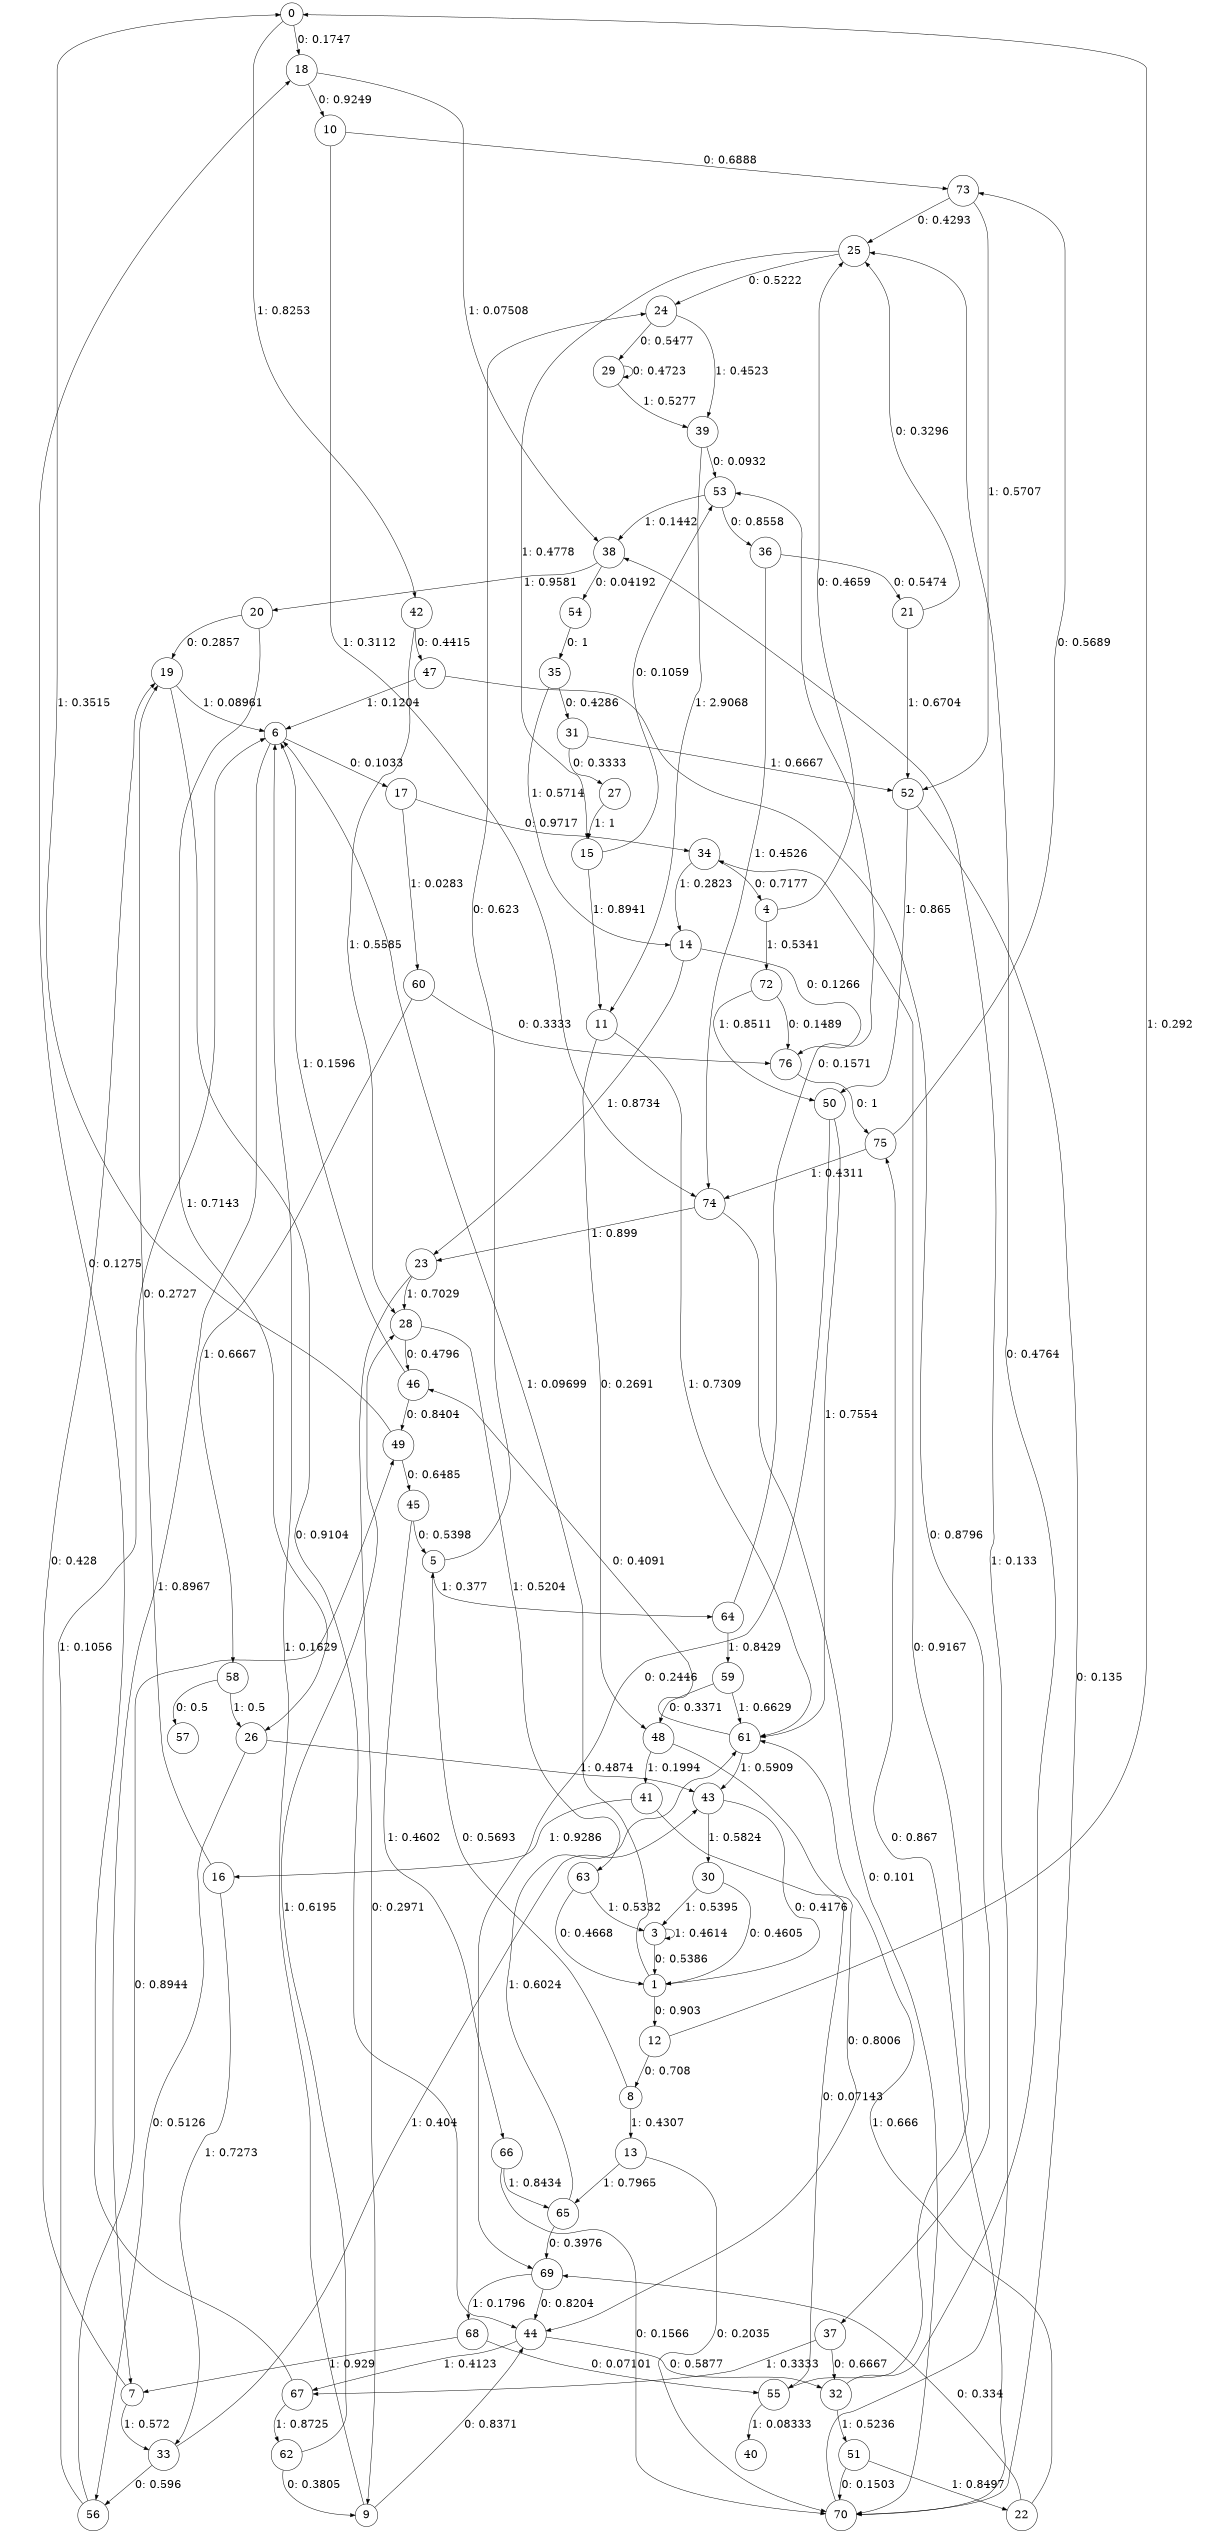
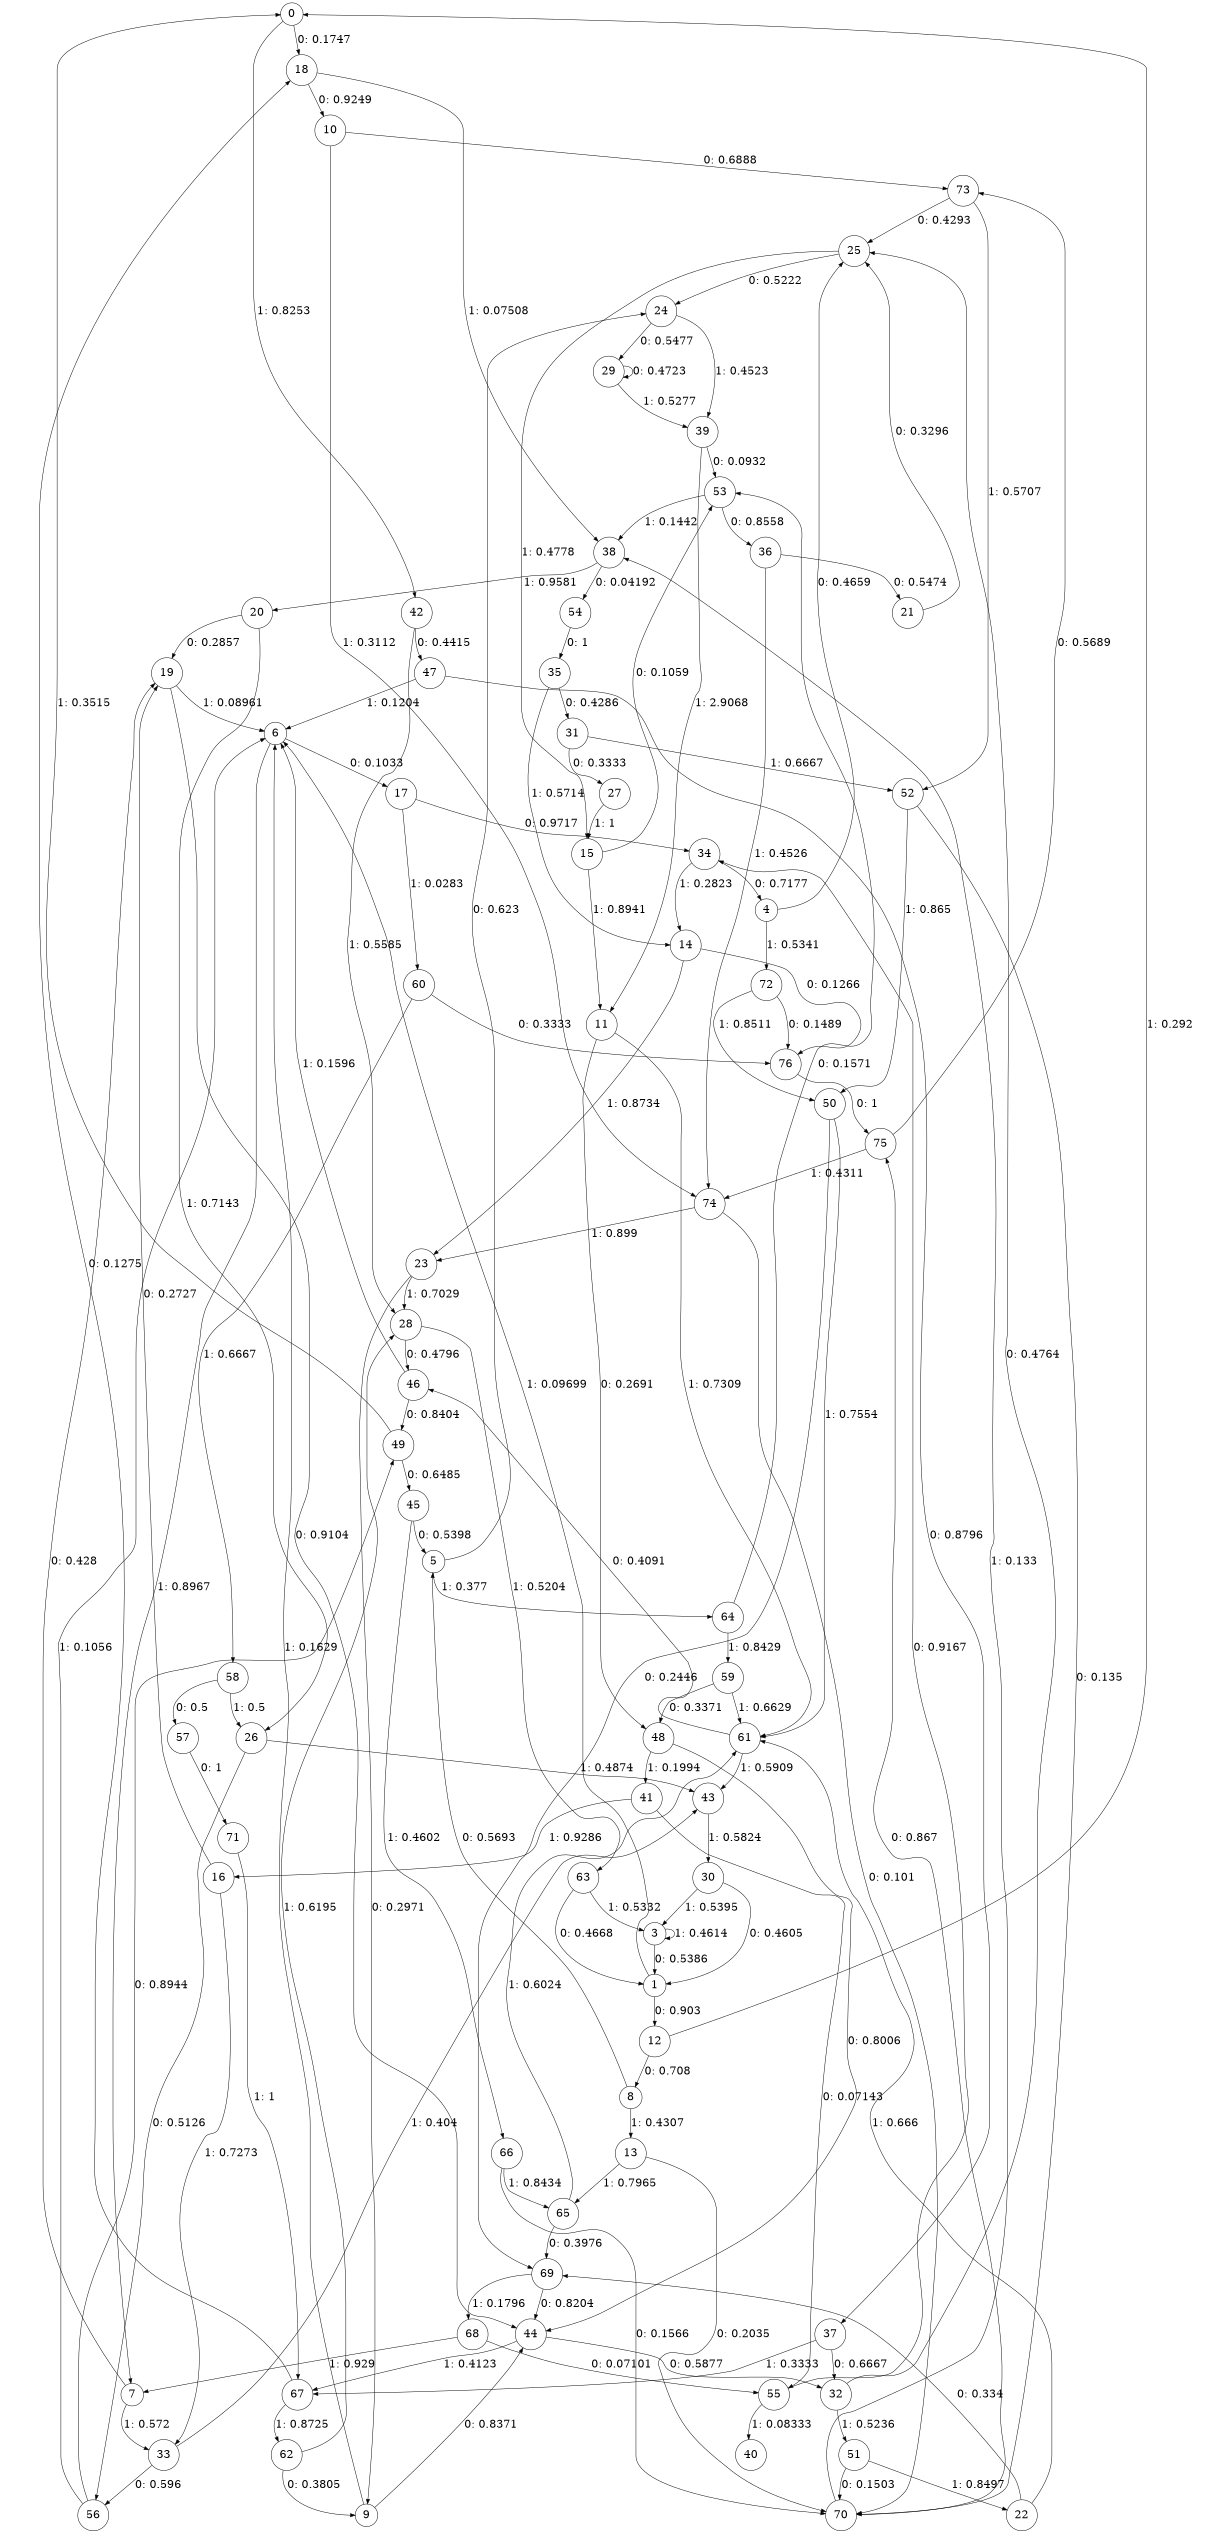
  digraph {
    node [fontsize=24 shape=circle]
    edge [fontsize=24]
    0
    18
    42
    10
    38
    28
    47
    73
    74
    20
    54
    46
    63
    6
    37
    1
    12
    8
    17
    7
    5
    13
    34
    60
    19
    33
    26
    56
    43
    49
    30
    3
    4
    25
    72
    24
    15
    76
    50
    29
    39
    53
    11
    75
    61
    69
    64
    59
    36
    48
    14
    58
    44
    32
    67
    70
    65
    9
    51
    62
    52
    23
    41
    16
    55
    68
    21
    57
    35
    22
    45
    27
    31
    40
    66
+   71
    0 -> 18 [label="0: 0.1747   "]
    0 -> 42 [label="1: 0.8253   "]
    18 -> 10 [label="0: 0.9249   "]
    18 -> 38 [label="1: 0.07508  "]
    42 -> 28 [label="1: 0.5585   "]
    42 -> 47 [label="0: 0.4415   "]
    10 -> 73 [label="0: 0.6888   "]
    10 -> 74 [label="1: 0.3112   "]
    38 -> 20 [label="1: 0.9581   "]
    38 -> 54 [label="0: 0.04192  "]
    28 -> 46 [label="0: 0.4796   "]
    28 -> 63 [label="1: 0.5204   "]
    47 -> 6 [label="1: 0.1204   "]
    47 -> 37 [label="0: 0.8796   "]
    73 -> 25 [label="0: 0.4293   "]
    73 -> 52 [label="1: 0.5707   "]
    74 -> 70 [label="0: 0.101    "]
    74 -> 23 [label="1: 0.899    "]
    20 -> 19 [label="0: 0.2857   "]
    20 -> 26 [label="1: 0.7143   "]
    54 -> 35 [label="0: 1        "]
    46 -> 6 [label="1: 0.1596   "]
    46 -> 49 [label="0: 0.8404   "]
    63 -> 1 [label="0: 0.4668   "]
    63 -> 3 [label="1: 0.5332   "]
    6 -> 17 [label="0: 0.1033   "]
    6 -> 7 [label="1: 0.8967   "]
    37 -> 32 [label="0: 0.6667   "]
    37 -> 67 [label="1: 0.3333   "]
    1 -> 6 [label="1: 0.09699  "]
    1 -> 12 [label="0: 0.903    "]
    12 -> 0 [label="1: 0.292    "]
    12 -> 8 [label="0: 0.708    "]
    8 -> 5 [label="0: 0.5693   "]
    8 -> 13 [label="1: 0.4307   "]
    17 -> 34 [label="0: 0.9717   "]
    17 -> 60 [label="1: 0.0283   "]
    7 -> 19 [label="0: 0.428    "]
    7 -> 33 [label="1: 0.572    "]
    5 -> 24 [label="0: 0.623    "]
    5 -> 64 [label="1: 0.377    "]
    13 -> 70 [label="0: 0.2035   "]
    13 -> 65 [label="1: 0.7965   "]
    34 -> 4 [label="0: 0.7177   "]
    34 -> 14 [label="1: 0.2823   "]
    60 -> 76 [label="0: 0.3333   "]
    60 -> 58 [label="1: 0.6667   "]
    19 -> 6 [label="1: 0.08961  "]
    19 -> 44 [label="0: 0.9104   "]
    33 -> 56 [label="0: 0.596    "]
    33 -> 43 [label="1: 0.404    "]
    26 -> 56 [label="0: 0.5126   "]
    26 -> 43 [label="1: 0.4874   "]
    56 -> 6 [label="1: 0.1056   "]
    56 -> 49 [label="0: 0.8944   "]
-   43 -> 1 [label="0: 0.4176   "]
    43 -> 30 [label="1: 0.5824   "]
    49 -> 0 [label="1: 0.3515   "]
    49 -> 45 [label="0: 0.6485   "]
    30 -> 1 [label="0: 0.4605   "]
    30 -> 3 [label="1: 0.5395   "]
    3 -> 1 [label="0: 0.5386   "]
    3 -> 3 [label="1: 0.4614   "]
    4 -> 25 [label="0: 0.4659   "]
    4 -> 72 [label="1: 0.5341   "]
    25 -> 24 [label="0: 0.5222   "]
    25 -> 15 [label="1: 0.4778   "]
    72 -> 76 [label="0: 0.1489   "]
    72 -> 50 [label="1: 0.8511   "]
    24 -> 29 [label="0: 0.5477   "]
    24 -> 39 [label="1: 0.4523   "]
    15 -> 53 [label="0: 0.1059   "]
    15 -> 11 [label="1: 0.8941   "]
    76 -> 75 [label="0: 1        "]
    50 -> 61 [label="1: 0.7554   "]
    50 -> 69 [label="0: 0.2446   "]
    29 -> 29 [label="0: 0.4723   "]
    29 -> 39 [label="1: 0.5277   "]
    39 -> 53 [label="0: 0.0932   "]
    39 -> 11 [label="1: 2.9068   "]
    53 -> 38 [label="1: 0.1442   "]
    53 -> 36 [label="0: 0.8558   "]
    11 -> 61 [label="1: 0.7309   "]
    11 -> 48 [label="0: 0.2691   "]
    75 -> 73 [label="0: 0.5689   "]
    75 -> 74 [label="1: 0.4311   "]
    61 -> 46 [label="0: 0.4091   "]
    61 -> 43 [label="1: 0.5909   "]
    69 -> 44 [label="0: 0.8204   "]
    69 -> 68 [label="1: 0.1796   "]
    64 -> 53 [label="0: 0.1571   "]
    64 -> 59 [label="1: 0.8429   "]
    59 -> 61 [label="1: 0.6629   "]
    59 -> 48 [label="0: 0.3371   "]
    36 -> 74 [label="1: 0.4526   "]
    36 -> 21 [label="0: 0.5474   "]
    48 -> 44 [label="0: 0.8006   "]
    48 -> 41 [label="1: 0.1994   "]
    14 -> 76 [label="0: 0.1266   "]
    14 -> 23 [label="1: 0.8734   "]
    58 -> 26 [label="1: 0.5      "]
    58 -> 57 [label="0: 0.5      "]
    44 -> 32 [label="0: 0.5877   "]
    44 -> 67 [label="1: 0.4123   "]
    32 -> 25 [label="0: 0.4764   "]
    32 -> 51 [label="1: 0.5236   "]
    67 -> 18 [label="0: 0.1275   "]
    67 -> 62 [label="1: 0.8725   "]
    70 -> 38 [label="1: 0.133    "]
    70 -> 75 [label="0: 0.867    "]
    65 -> 61 [label="1: 0.6024   "]
    65 -> 69 [label="0: 0.3976   "]
    9 -> 6 [label="1: 0.1629   "]
    9 -> 44 [label="0: 0.8371   "]
    51 -> 70 [label="0: 0.1503   "]
    51 -> 22 [label="1: 0.8497   "]
    62 -> 28 [label="1: 0.6195   "]
    62 -> 9 [label="0: 0.3805   "]
    52 -> 50 [label="1: 0.865    "]
    52 -> 70 [label="0: 0.135    "]
    23 -> 28 [label="1: 0.7029   "]
    23 -> 9 [label="0: 0.2971   "]
    41 -> 16 [label="1: 0.9286   "]
    41 -> 55 [label="0: 0.07143  "]
    16 -> 19 [label="0: 0.2727   "]
    16 -> 33 [label="1: 0.7273   "]
    55 -> 34 [label="0: 0.9167   "]
    55 -> 40 [label="1: 0.08333  "]
    68 -> 7 [label="1: 0.929    "]
    68 -> 55 [label="0: 0.07101  "]
    21 -> 25 [label="0: 0.3296   "]
-   21 -> 52 [label="1: 0.6704   "]
+   57 -> 71 [label="0: 1        "]
    35 -> 14 [label="1: 0.5714   "]
    35 -> 31 [label="0: 0.4286   "]
    22 -> 61 [label="1: 0.666    "]
    22 -> 69 [label="0: 0.334    "]
    45 -> 5 [label="0: 0.5398   "]
    45 -> 66 [label="1: 0.4602   "]
    27 -> 15 [label="1: 1        "]
    31 -> 52 [label="1: 0.6667   "]
    31 -> 27 [label="0: 0.3333   "]
    66 -> 70 [label="0: 0.1566   "]
    66 -> 65 [label="1: 0.8434   "]
+   71 -> 67 [label="1: 1        "]
  }
